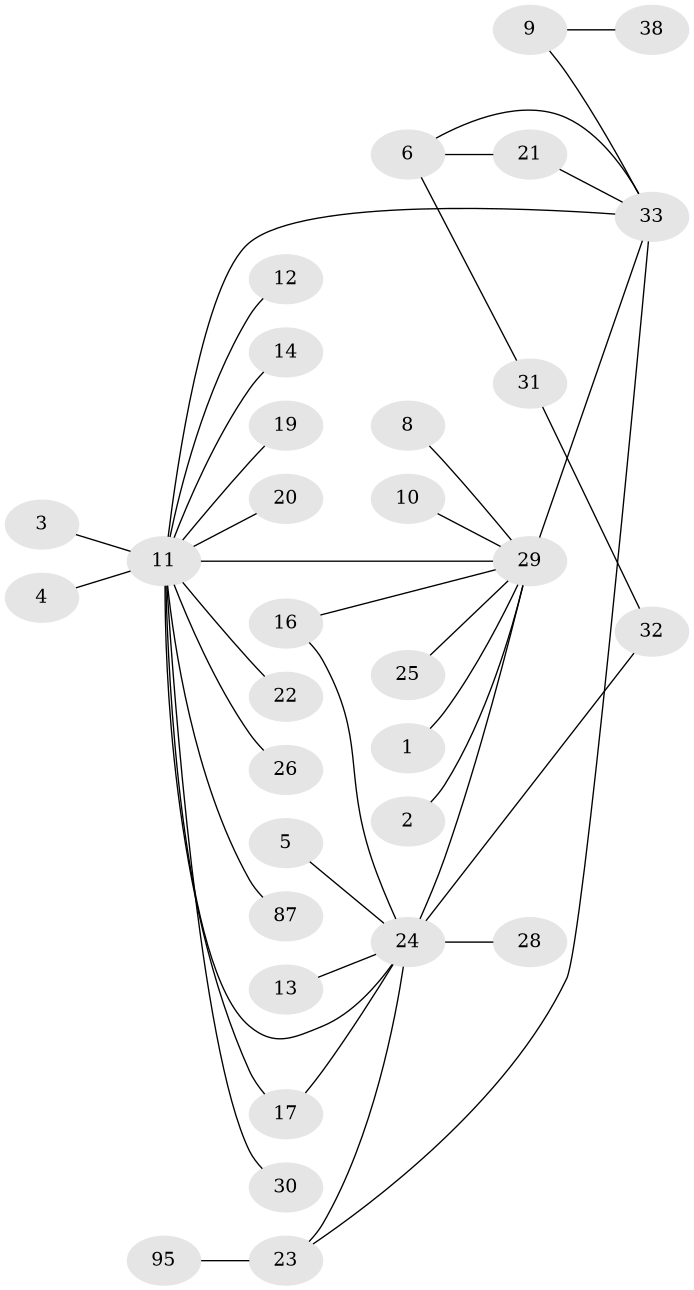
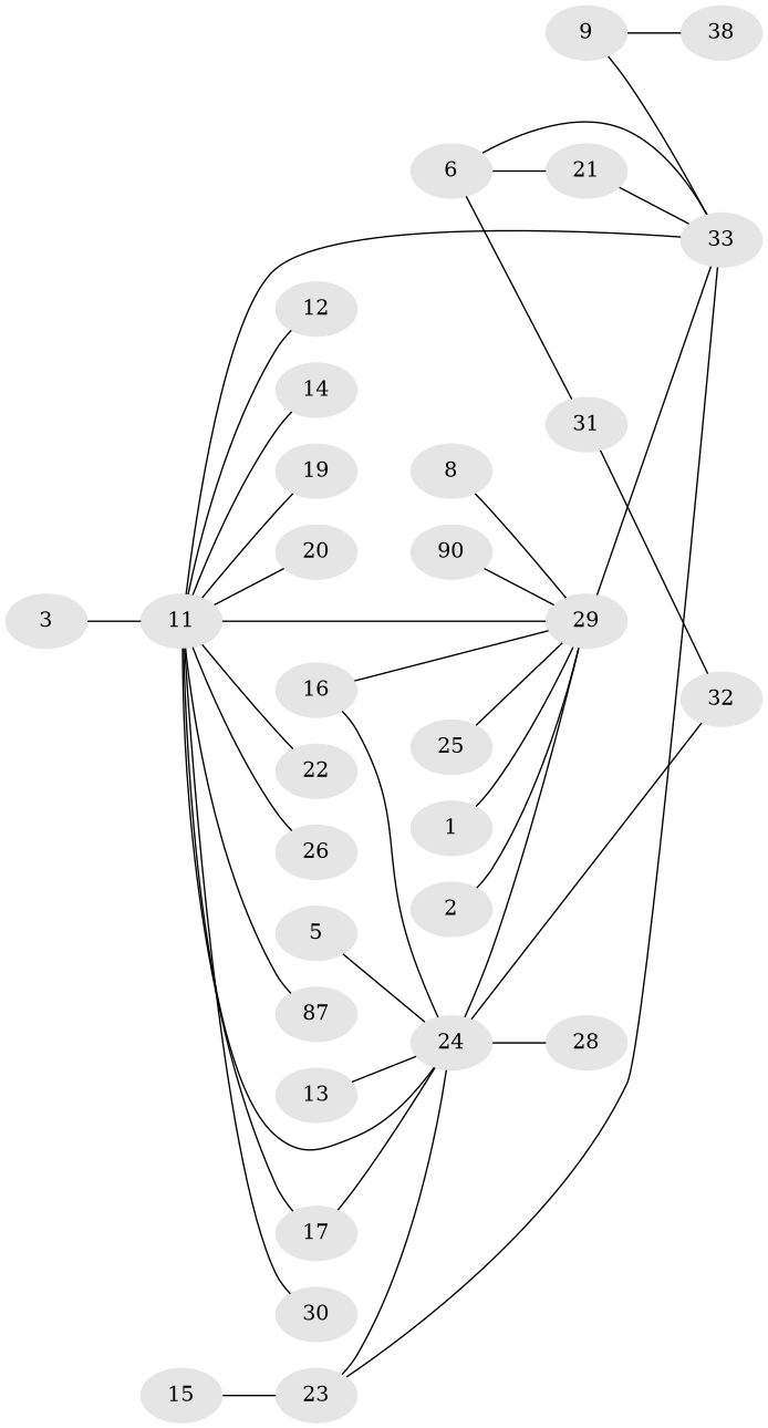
  graph {
    rankdir=LR
    node [color=gray90 style=filled]
    edge [weight=1.0]
    1
    29
    33
    2
    3
    11
    24
    12
    14
    17
    19
    20
    22
    26
    n15 [label=87]
    30
-   4
    5
    28
    32
    6
    21
    31
    8
    9
    n26 [label=38]
-   10
+   10 [label=90]
    13
-   15 [label=95]
+   15
    23
    16
    25
    1 -- 29
    29 -- 33 [weight=2.0]
    2 -- 29
    3 -- 11
    11 -- 29
    11 -- 33 [weight=2.0]
    11 -- 24
    11 -- 12
    11 -- 14
    11 -- 17
    11 -- 19
    11 -- 20
    11 -- 22
    11 -- 26
    11 -- n15
    11 -- 30
    24 -- 29
    24 -- 28
    24 -- 32
    17 -- 24
-   4 -- 11
    5 -- 24
    6 -- 33
    6 -- 21
    6 -- 31
    21 -- 33 [weight=2.0]
    31 -- 32
    8 -- 29 [weight=2.0]
    9 -- 33
    9 -- n26
    10 -- 29
    13 -- 24
    15 -- 23
    23 -- 33 [weight=2.0]
    23 -- 24
    16 -- 29
    16 -- 24
    25 -- 29
  }
